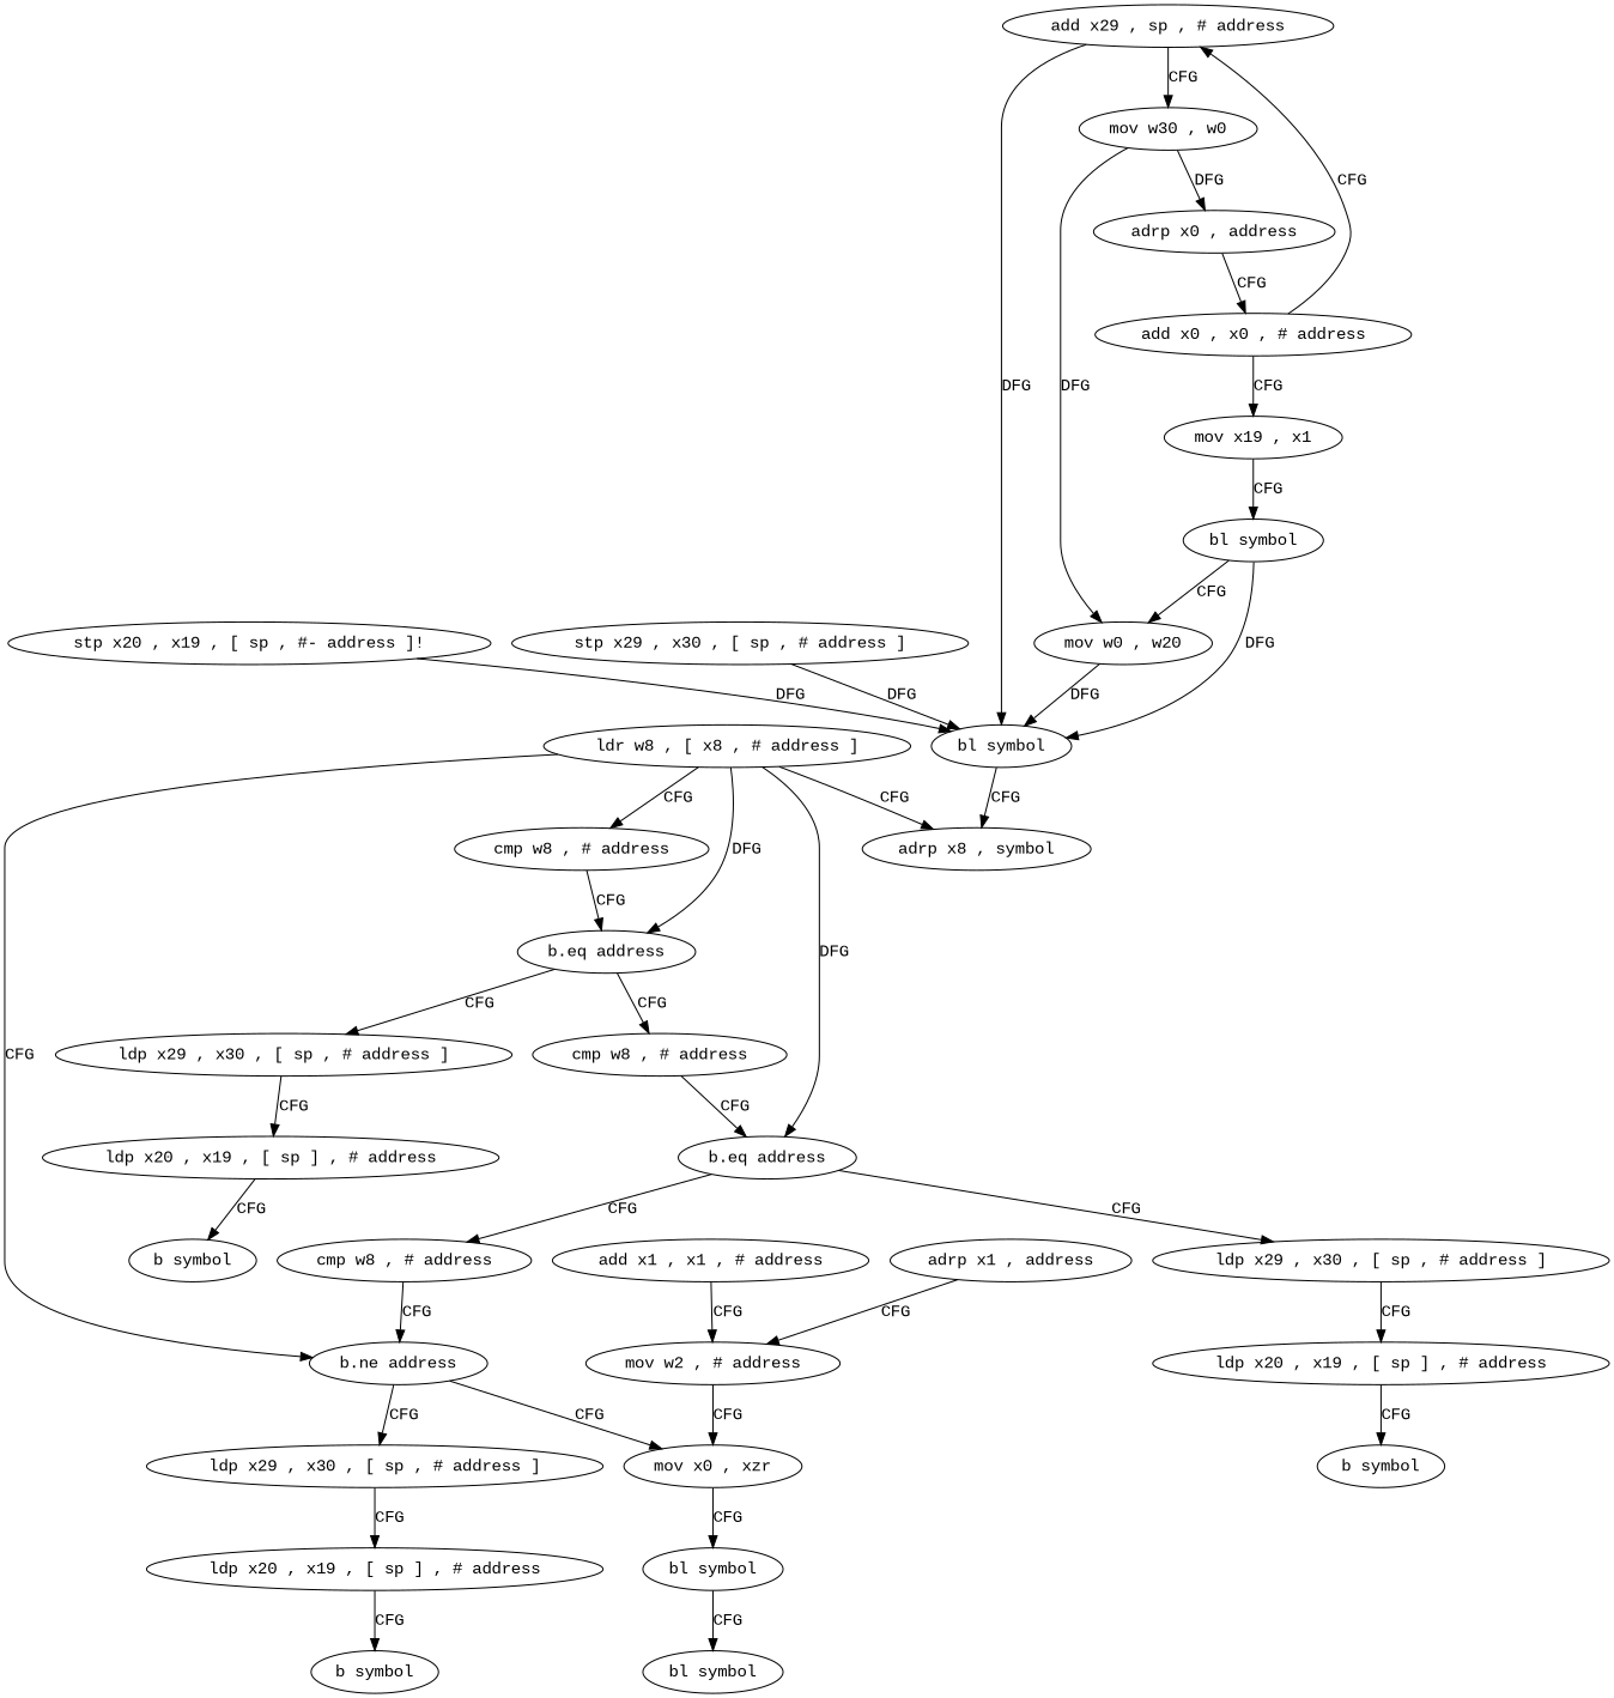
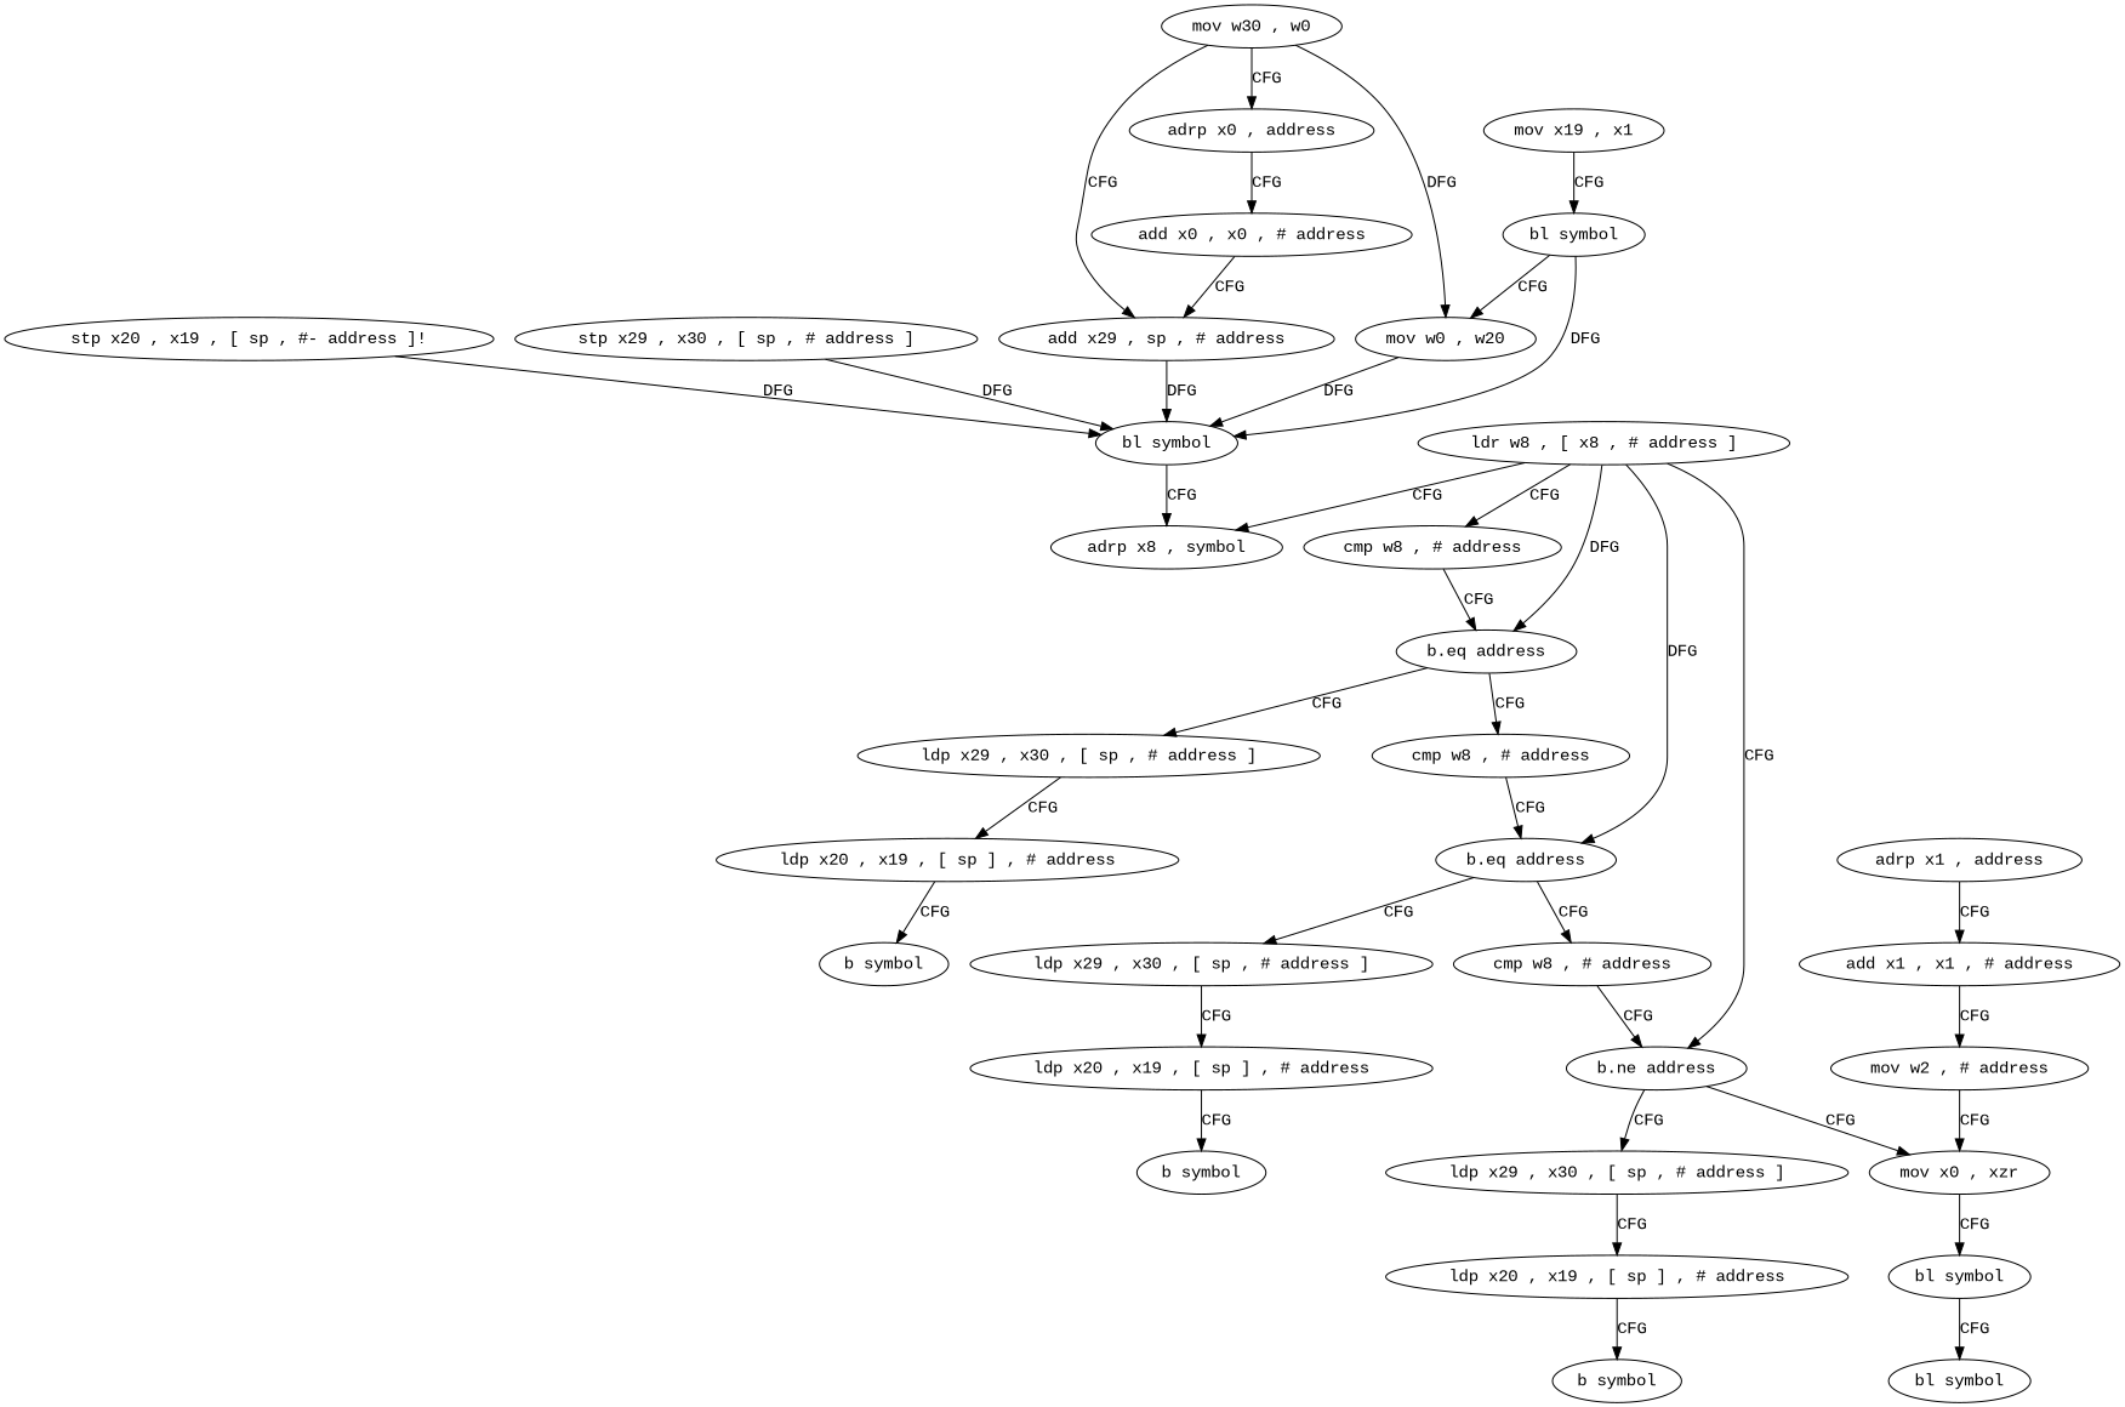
  digraph {
    fontname="Liberation Mono"
    node [fontname="Liberation Mono"]
    edge [fontname="Liberation Mono"]
    n1 [label="stp x20 , x19 , [ sp , #- address ]!"]
    n2 [label="bl symbol"]
    n3 [label="stp x29 , x30 , [ sp , # address ]"]
    n4 [label="adrp x8 , symbol"]
    n5 [label="add x29 , sp , # address"]
    n6 [label="mov w30 , w0"]
    n7 [label="adrp x0 , address"]
    n8 [label="mov w0 , w20"]
    n9 [label="add x0 , x0 , # address"]
    n10 [label="mov x19 , x1"]
    n11 [label="bl symbol"]
    n12 [label="ldr w8 , [ x8 , # address ]"]
    n13 [label="cmp w8 , # address"]
    n14 [label="b.eq address"]
    n15 [label="b.eq address"]
    n16 [label="b.ne address"]
    n17 [label="ldp x29 , x30 , [ sp , # address ]"]
    n18 [label="cmp w8 , # address"]
    n19 [label="ldp x29 , x30 , [ sp , # address ]"]
    n20 [label="cmp w8 , # address"]
    n21 [label="ldp x29 , x30 , [ sp , # address ]"]
    n22 [label="mov x0 , xzr"]
    n23 [label="ldp x20 , x19 , [ sp ] , # address"]
    n24 [label="b symbol"]
    n25 [label="ldp x20 , x19 , [ sp ] , # address"]
    n26 [label="b symbol"]
    n27 [label="adrp x1 , address"]
    n28 [label="add x1 , x1 , # address"]
    n29 [label="ldp x20 , x19 , [ sp ] , # address"]
    n30 [label="mov w2 , # address"]
    n31 [label="b symbol"]
    n32 [label="bl symbol"]
    n33 [label="bl symbol"]
    n1 -> n2 [label=DFG]
    n2 -> n4 [label=CFG]
    n3 -> n2 [label=DFG]
    n5 -> n2 [label=DFG]
-   n5 -> n6 [label=CFG]
-   n6 -> n7 [label=DFG]
+   n6 -> n5 [label=CFG]
+   n6 -> n7 [label=CFG]
    n6 -> n8 [label=DFG]
    n7 -> n9 [label=CFG]
    n8 -> n2 [label=DFG]
    n9 -> n5 [label=CFG]
-   n9 -> n10 [label=CFG]
    n10 -> n11 [label=CFG]
    n11 -> n2 [label=DFG]
    n11 -> n8 [label=CFG]
    n12 -> n4 [label=CFG]
    n12 -> n13 [label=CFG]
    n12 -> n14 [label=DFG]
    n12 -> n15 [label=DFG]
    n12 -> n16 [label=CFG]
    n13 -> n14 [label=CFG]
    n14 -> n17 [label=CFG]
    n14 -> n18 [label=CFG]
    n15 -> n19 [label=CFG]
    n15 -> n20 [label=CFG]
    n16 -> n21 [label=CFG]
    n16 -> n22 [label=CFG]
    n17 -> n23 [label=CFG]
    n18 -> n15 [label=CFG]
    n19 -> n25 [label=CFG]
    n20 -> n16 [label=CFG]
    n21 -> n29 [label=CFG]
    n22 -> n32 [label=CFG]
    n23 -> n24 [label=CFG]
    n25 -> n26 [label=CFG]
-   n27 -> n30 [label=CFG]
+   n27 -> n28 [label=CFG]
    n28 -> n30 [label=CFG]
    n29 -> n31 [label=CFG]
    n30 -> n22 [label=CFG]
    n32 -> n33 [label=CFG]
  }
